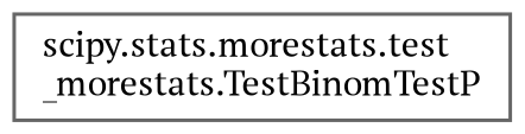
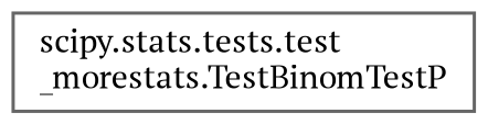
  digraph {
    rankdir=LR
    fontname="PT Serif"
-   n1 [color=grey40 fillcolor=white fontname="PT Serif" fontsize=10 height=0.2 label="scipy.stats.morestats.test\l_morestats.TestBinomTestP" shape=box style=filled width=0.4]
+   n1 [color=grey40 fillcolor=white fontname="PT Serif" fontsize=10 height=0.2 label="scipy.stats.tests.test\l_morestats.TestBinomTestP" shape=box style=filled width=0.4]
  }
